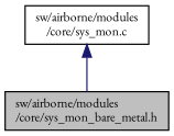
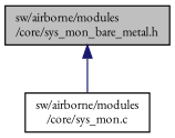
  digraph {
    fontname="EB Garamond"
    node [color=black fontname="EB Garamond" fontsize=10 shape=record style=filled]
    n1 [fillcolor=grey75 fontcolor=black height=0.2 label="sw/airborne/modules\l/core/sys_mon_bare_metal.h" width=0.4]
    n2 [fillcolor=white height=0.2 label="sw/airborne/modules\l/core/sys_mon.c" width=0.4]
-   n2 -> n1 [color=midnightblue dir=back fontname="EB Garamond" fontsize=10 labelfontname=FreeSans labelfontsize=10 style=solid]
+   n1 -> n2 [color=midnightblue dir=back fontname="EB Garamond" fontsize=10 labelfontname=FreeSans labelfontsize=10 style=solid]
  }
